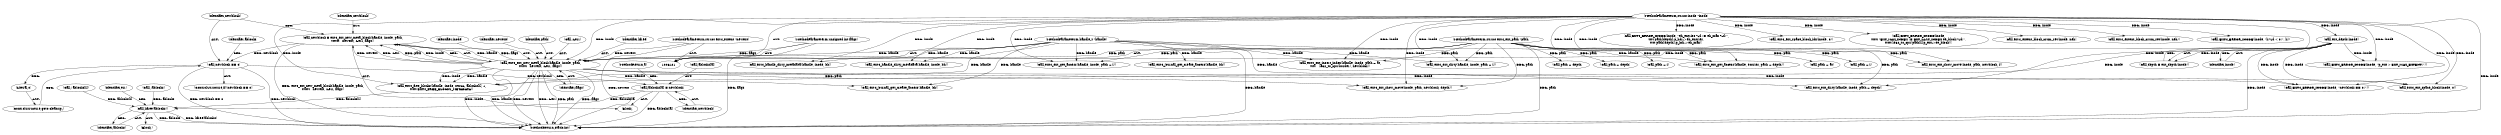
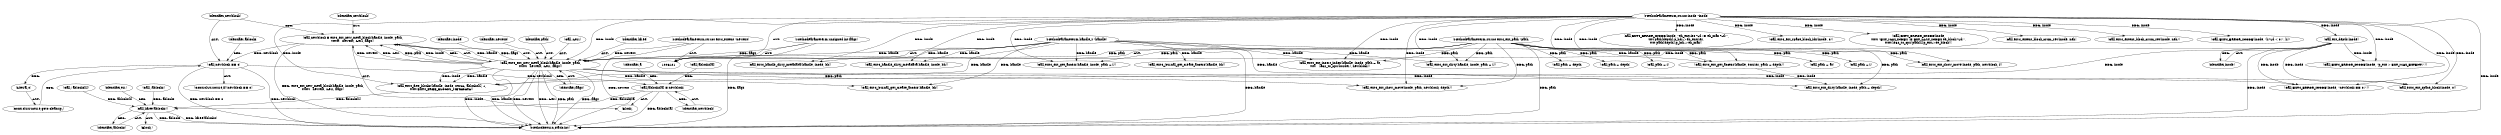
  digraph {
    n1 [label="(Call,ablocks[a] = newblock)"]
    n2 [label="(Call,kfree(ablocks))"]
    n3 [label="(Identifier,newblock)"]
    n4 [label="(MethodReturn,static int)"]
    n5 [label="(Block,)"]
    n6 [label="(Block,)"]
    n7 [label="(Identifier,ablocks)"]
    n8 [label="(Call,newblock == 0)"]
    n9 [label="(ControlStructure,if (newblock == 0))"]
    n10 [label="(Literal,0)"]
    n11 [label="(ControlStructure,goto cleanup;)"]
    n12 [label="(Call,newblock = ext4_ext_new_meta_block(handle, inode, path,\n\t\t\t\t\t\t   newext, &err, flags))"]
    n13 [label="(Call,ext4_ext_new_meta_block(handle, inode, path,\n\t\t\t\t\t\t   newext, &err, flags))"]
    n14 [label="(Identifier,flags)"]
    n15 [label="(Call,ext4_journal_get_create_access(handle, bh))"]
    n16 [label="(Call,EXT4_ERROR_INODE(inode, \"newblock == 0!\"))"]
    n17 [label="(Call,ext4_ext_show_move(inode, path, newblock, depth))"]
    n18 [label="(Call,ext4_free_blocks(handle, inode, NULL, ablocks[i], 1,\n\t\t\t\t\t EXT4_FREE_BLOCKS_METADATA))"]
    n19 [label="(Call,ext4_ext_space_block(inode, 0))"]
    n20 [label="(MethodParameterIn,handle_t *handle)"]
    n21 [label="(Call,ext4_ext_get_access(handle, entries, path + depth))"]
    n22 [label="(Call,ext4_ext_dirty(handle, inode, path + depth))"]
    n23 [label="(Call,ext4_handle_dirty_metadata(handle, inode, bh))"]
    n24 [label="(Call,ext4_ext_get_access(handle, inode, path + i))"]
    n25 [label="(Call,ext4_ext_insert_index(handle, inode, path + at,\n\t\t\t\t    le32_to_cpu(border), newblock))"]
    n26 [label="(Call,ext4_ext_dirty(handle, inode, path + i))"]
    n27 [label="(Call,ext4_handle_dirty_metadata(handle, inode, bh))"]
    n28 [label="(Call,ext4_journal_get_create_access(handle, bh))"]
    n29 [label=1006121]
    n30 [label="(Call,ext_depth(inode))"]
    n31 [label="(Call,EXT4_ERROR_INODE(inode, \"p_ext > EXT_MAX_EXTENT!\"))"]
-   n32 [label="(Call,depth = ext_depth(inode))"]
    n33 [label="(Identifier,inode)"]
    n34 [label="(MethodParameterIn,struct inode *inode)"]
    n35 [label="(Call,EXT4_ERROR_INODE(inode, \"eh_entries %d != eh_max %d!\",\n\t\t\t\t path[depth].p_hdr->eh_entries,\n\t\t\t\t path[depth].p_hdr->eh_max))"]
    n36 [label="(Call,ext4_ext_space_block_idx(inode, 0))"]
    n37 [label="(Call,ext4_ext_show_move(inode, path, newblock, i))"]
    n38 [label="(Call,EXT4_ERROR_INODE(inode,\n\t\t\t\t\t \"EXT_MAX_INDEX != EXT_LAST_INDEX ee_block %d!\",\n\t\t\t\t\t le32_to_cpu(path[i].p_ext->ee_block)))"]
    n39 [label="(Call,ext4_extent_block_csum_set(inode, neh))"]
    n40 [label="(Call,ext4_extent_block_csum_set(inode, neh))"]
    n41 [label="(Call,EXT4_ERROR_INODE(inode, \"k %d < 0!\", k))"]
    n42 [label="(MethodParameterIn,struct ext4_ext_path *path)"]
    n43 [label="(Call,path + at)"]
    n44 [label="(Call,path + i)"]
    n45 [label="(Call,path + depth)"]
    n46 [label="(Call,path + depth)"]
    n47 [label="(Call,path + i)"]
    n48 [label="(MethodParameterIn,struct ext4_extent *newext)"]
    n49 [label="(MethodParameterIn,unsigned int flags)"]
-   n50 [label="(MethodReturn,a)"]
+   n50 [label="(Identifier,a)"]
    n51 [label="(Identifier,path)"]
    n52 [label="(Identifier,ablocks)"]
    n53 [label="(Identifier,newblock)"]
    n54 [label="(Identifier,err)"]
    n55 [label="(Call,!ablocks)"]
    n56 [label="(Call,&err)"]
    n57 [label="(Call,ablocks[a])"]
    n58 [label="(Identifier,kfree)"]
    n59 [label="(Identifier,inode)"]
    n60 [label="(Identifier,newext)"]
    n61 [label="(Identifier,newblock)"]
    n62 [label="(Call,!ablocks[i])"]
    n1 -> n2 [label="DDG: ablocks[a]"]
    n1 -> n3 [label="CFG: "]
    n1 -> n4 [label="DDG: ablocks[a]"]
    n1 -> n5 [label="AST: "]
    n2 -> n4 [label="DDG: ablocks"]
    n2 -> n4 [label="DDG: kfree(ablocks)"]
    n2 -> n6 [label="AST: "]
    n2 -> n7 [label="CFG: "]
    n3 -> n1 [label="AST: "]
    n7 -> n2 [label="AST: "]
    n8 -> n1 [label="DDG: newblock"]
    n8 -> n4 [label="DDG: newblock"]
    n8 -> n4 [label="DDG: newblock == 0"]
    n8 -> n9 [label="AST: "]
    n8 -> n10 [label="DDG: "]
    n10 -> n11 [label="AST: "]
    n11 -> n8 [label="CFG: "]
    n12 -> n4 [label="DDG: ext4_ext_new_meta_block(handle, inode, path,\n\t\t\t\t\t\t   newext, &err, flags)"]
    n12 -> n5 [label="AST: "]
    n12 -> n8 [label="DDG: newblock"]
    n12 -> n13 [label="CFG: "]
    n13 -> n4 [label="DDG: newext"]
    n13 -> n4 [label="DDG: &err"]
    n13 -> n4 [label="DDG: path"]
    n13 -> n4 [label="DDG: flags"]
    n13 -> n4 [label="DDG: inode"]
    n13 -> n4 [label="DDG: handle"]
    n13 -> n12 [label="AST: "]
    n13 -> n12 [label="DDG: handle"]
    n13 -> n12 [label="DDG: flags"]
    n13 -> n12 [label="DDG: newext"]
    n13 -> n12 [label="DDG: &err"]
    n13 -> n12 [label="DDG: path"]
    n13 -> n12 [label="DDG: inode"]
    n13 -> n14 [label="CFG: "]
    n13 -> n15 [label="DDG: handle"]
    n13 -> n16 [label="DDG: inode"]
    n13 -> n17 [label="DDG: path"]
    n13 -> n18 [label="DDG: handle"]
    n13 -> n18 [label="DDG: inode"]
    n13 -> n19 [label="DDG: inode"]
    n14 -> n13 [label="AST: "]
    n18 -> n2 [label="DDG: ablocks[i]"]
    n20 -> n4 [label="DDG: handle"]
    n20 -> n13 [label="DDG: handle"]
    n20 -> n15 [label="DDG: handle"]
    n20 -> n18 [label="DDG: handle"]
    n20 -> n21 [label="DDG: handle"]
    n20 -> n22 [label="DDG: handle"]
    n20 -> n23 [label="DDG: handle"]
    n20 -> n24 [label="DDG: handle"]
    n20 -> n25 [label="DDG: handle"]
    n20 -> n26 [label="DDG: handle"]
    n20 -> n27 [label="DDG: handle"]
    n20 -> n28 [label="DDG: handle"]
    n20 -> n29 [label="AST: "]
    n30 -> n4 [label="DDG: inode"]
    n30 -> n13 [label="DDG: inode"]
    n30 -> n16 [label="DDG: inode"]
    n30 -> n18 [label="DDG: inode"]
    n30 -> n19 [label="DDG: inode"]
    n30 -> n31 [label="DDG: inode"]
-   n30 -> n32 [label="AST: "]
-   n30 -> n32 [label="DDG: inode"]
    n30 -> n33 [label="CFG: "]
-   n32 -> n30 [label="CFG: "]
    n33 -> n30 [label="AST: "]
    n34 -> n4 [label="DDG: inode"]
    n34 -> n13 [label="DDG: inode"]
    n34 -> n16 [label="DDG: inode"]
    n34 -> n17 [label="DDG: inode"]
    n34 -> n18 [label="DDG: inode"]
    n34 -> n19 [label="DDG: inode"]
    n34 -> n21 [label="DDG: inode"]
-   n34 -> n22 [label="DDG: inode"]
+   n21 -> n22 [label="DDG: inode"]
    n34 -> n23 [label="DDG: inode"]
    n34 -> n24 [label="DDG: inode"]
    n34 -> n25 [label="DDG: inode"]
    n34 -> n26 [label="DDG: inode"]
    n34 -> n27 [label="DDG: inode"]
    n34 -> n29 [label="AST: "]
    n34 -> n30 [label="DDG: inode"]
    n34 -> n31 [label="DDG: inode"]
    n34 -> n35 [label="DDG: inode"]
    n34 -> n36 [label="DDG: inode"]
    n34 -> n37 [label="DDG: inode"]
    n34 -> n38 [label="DDG: inode"]
    n34 -> n39 [label="DDG: inode"]
    n34 -> n40 [label="DDG: inode"]
    n34 -> n41 [label="DDG: inode"]
    n42 -> n4 [label="DDG: path"]
    n42 -> n13 [label="DDG: path"]
    n42 -> n17 [label="DDG: path"]
    n42 -> n21 [label="DDG: path"]
    n42 -> n22 [label="DDG: path"]
    n42 -> n24 [label="DDG: path"]
    n42 -> n25 [label="DDG: path"]
    n42 -> n26 [label="DDG: path"]
    n42 -> n29 [label="AST: "]
    n42 -> n37 [label="DDG: path"]
    n42 -> n43 [label="DDG: path"]
    n42 -> n44 [label="DDG: path"]
    n42 -> n45 [label="DDG: path"]
    n42 -> n46 [label="DDG: path"]
    n42 -> n47 [label="DDG: path"]
    n48 -> n4 [label="DDG: newext"]
    n48 -> n13 [label="DDG: newext"]
    n48 -> n29 [label="AST: "]
    n49 -> n4 [label="DDG: flags"]
    n49 -> n13 [label="DDG: flags"]
    n49 -> n29 [label="AST: "]
    n50 -> n1 [label="CFG: "]
    n51 -> n13 [label="AST: "]
    n52 -> n8 [label="CFG: "]
    n53 -> n8 [label="AST: "]
    n53 -> n12 [label="CFG: "]
    n54 -> n2 [label="CFG: "]
    n55 -> n2 [label="DDG: ablocks"]
    n56 -> n13 [label="AST: "]
-   n57 -> n1 [label="AST: "]
+   n57 -> n1 [label="DDG: "]
    n58 -> n13 [label="AST: "]
    n59 -> n13 [label="AST: "]
    n60 -> n13 [label="AST: "]
    n61 -> n12 [label="AST: "]
    n62 -> n2 [label="DDG: ablocks[i]"]
  }
